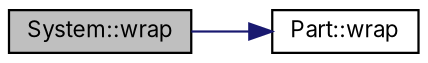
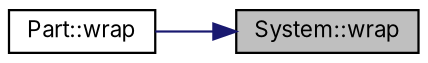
  digraph {
    rankdir=LR
    fontname=Inter
    node [color=black fontname=Inter fontsize=10 shape=record style=filled]
    n1 [fillcolor=grey75 fontcolor=black height=0.2 label="System::wrap" width=0.4]
    n2 [fillcolor=white height=0.2 label="Part::wrap" width=0.4]
-   n1 -> n2 [color=midnightblue fontname=Inter fontsize=10 labelfontname=Helvetica labelfontsize=10 style=solid]
+   n2 -> n1 [color=midnightblue fontname=Inter fontsize=10 labelfontname=Helvetica labelfontsize=10 style=solid]
  }
